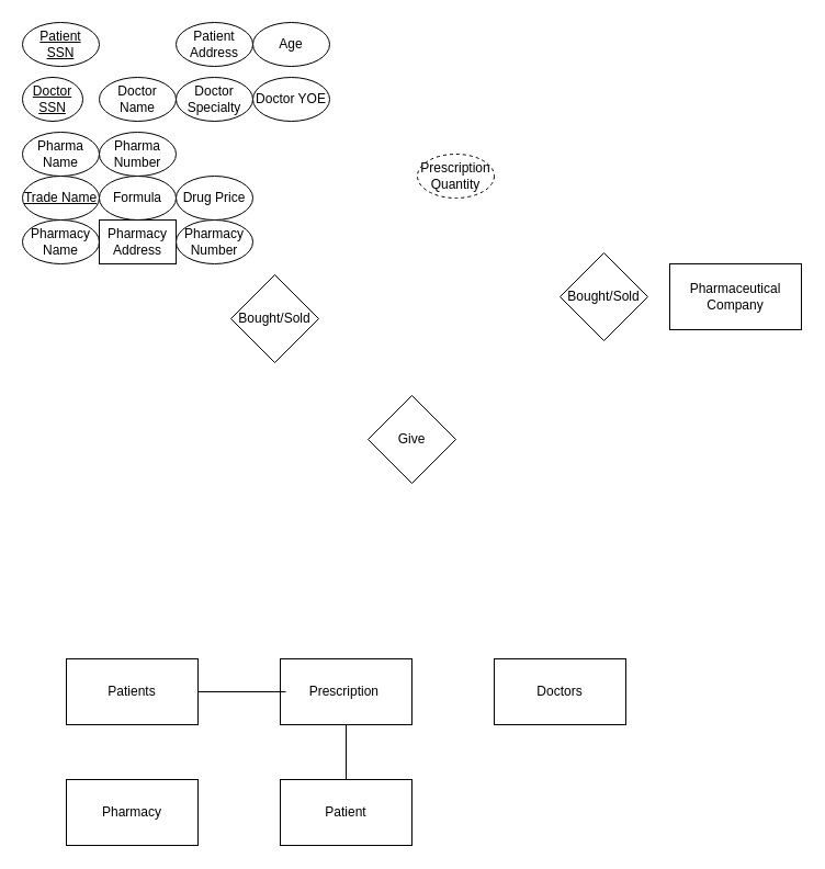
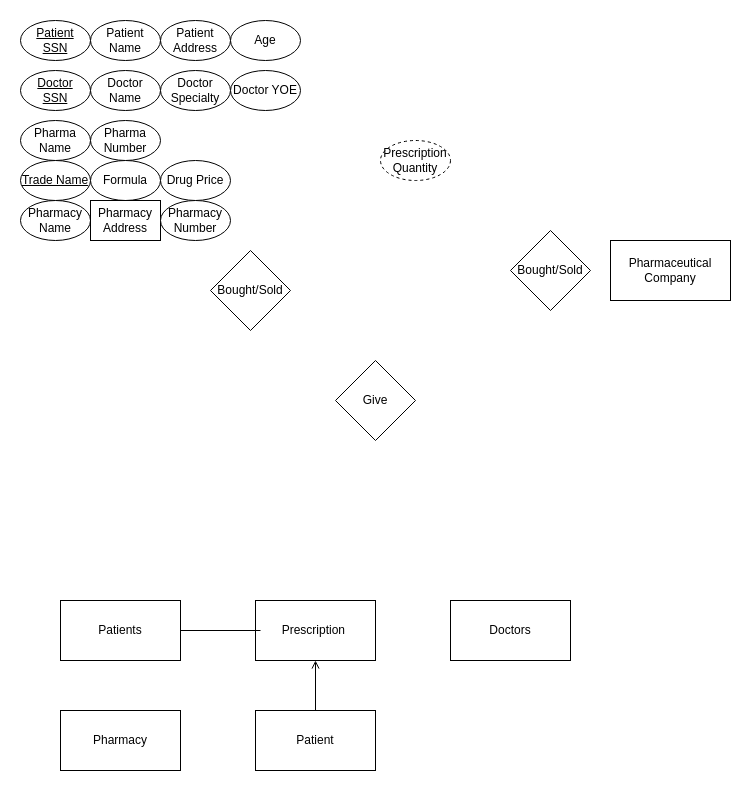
  <mxCell id="0" />
  <mxCell id="1" parent="0" />
  <mxCell id="2" value="Patients" style="rounded=0;whiteSpace=wrap;html=1;" parent="1" vertex="1"><mxGeometry x="60" y="600" width="120" height="60" as="geometry" /></mxCell>
  <mxCell id="3" value="Doctors" style="rounded=0;whiteSpace=wrap;html=1;" parent="1" vertex="1"><mxGeometry x="450" y="600" width="120" height="60" as="geometry" /></mxCell>
  <mxCell id="4" value="Pharmacy" style="rounded=0;whiteSpace=wrap;html=1;" parent="1" vertex="1"><mxGeometry x="60" y="710" width="120" height="60" as="geometry" /></mxCell>
  <mxCell id="5" value="Pharmaceutical Company" style="rounded=0;whiteSpace=wrap;html=1;" parent="1" vertex="1"><mxGeometry x="610" y="240" width="120" height="60" as="geometry" /></mxCell>
  <mxCell id="6" value="Patient" style="rounded=0;whiteSpace=wrap;html=1;" parent="1" vertex="1"><mxGeometry x="255" y="710" width="120" height="60" as="geometry" /></mxCell>
  <mxCell id="7" value="&lt;u&gt;Patient&lt;br&gt;SSN&lt;/u&gt;" style="ellipse;whiteSpace=wrap;html=1;" parent="1" vertex="1"><mxGeometry x="20" width="70" height="40" as="geometry" y="20" /></mxCell>
+ <mxCell id="8" value="Patient Name" style="ellipse;whiteSpace=wrap;html=1;" parent="1" vertex="1"><mxGeometry x="90" width="70" height="40" as="geometry" y="20" /></mxCell>
  <mxCell id="9" value="Patient Address" style="ellipse;whiteSpace=wrap;html=1;" parent="1" vertex="1"><mxGeometry x="160" width="70" height="40" as="geometry" y="20" /></mxCell>
  <mxCell id="10" value="Age" style="ellipse;whiteSpace=wrap;html=1;" parent="1" vertex="1"><mxGeometry x="230" width="70" height="40" as="geometry" y="20" /></mxCell>
- <mxCell id="11" value="&lt;u&gt;Doctor&lt;br&gt;SSN&lt;/u&gt;" style="ellipse;whiteSpace=wrap;html=1;" parent="1" vertex="1"><mxGeometry x="20" y="70" width="55" height="40" as="geometry" /></mxCell>
+ <mxCell id="11" value="&lt;u&gt;Doctor&lt;br&gt;SSN&lt;/u&gt;" style="ellipse;whiteSpace=wrap;html=1;" parent="1" vertex="1"><mxGeometry x="20" y="70" width="70" height="40" as="geometry" /></mxCell>
  <mxCell id="12" value="Doctor Name" style="ellipse;whiteSpace=wrap;html=1;" parent="1" vertex="1"><mxGeometry x="90" y="70" width="70" height="40" as="geometry" /></mxCell>
  <mxCell id="13" value="Doctor Specialty" style="ellipse;whiteSpace=wrap;html=1;" parent="1" vertex="1"><mxGeometry x="160" y="70" width="70" height="40" as="geometry" /></mxCell>
  <mxCell id="14" value="Doctor YOE" style="ellipse;whiteSpace=wrap;html=1;" parent="1" vertex="1"><mxGeometry x="230" y="70" width="70" height="40" as="geometry" /></mxCell>
  <mxCell id="15" value="Pharma Name" style="ellipse;whiteSpace=wrap;html=1;" parent="1" vertex="1"><mxGeometry x="20" y="120" width="70" height="40" as="geometry" /></mxCell>
  <mxCell id="16" value="Pharma Number" style="ellipse;whiteSpace=wrap;html=1;" parent="1" vertex="1"><mxGeometry x="90" y="120" width="70" height="40" as="geometry" /></mxCell>
  <mxCell id="17" value="&lt;u&gt;Trade Name&lt;/u&gt;" style="ellipse;whiteSpace=wrap;html=1;" parent="1" vertex="1"><mxGeometry x="20" y="160" width="70" height="40" as="geometry" /></mxCell>
  <mxCell id="18" value="Formula" style="ellipse;whiteSpace=wrap;html=1;" parent="1" vertex="1"><mxGeometry x="90" y="160" width="70" height="40" as="geometry" /></mxCell>
  <mxCell id="19" value="Pharmacy Name" style="ellipse;whiteSpace=wrap;html=1;" parent="1" vertex="1"><mxGeometry x="20" y="200" width="70" height="40" as="geometry" /></mxCell>
  <mxCell id="20" value="Pharmacy Address" style="whiteSpace=wrap;html=1;rounded=0;" parent="1" vertex="1"><mxGeometry x="90" y="200" width="70" height="40" as="geometry" /></mxCell>
  <mxCell id="21" value="Pharmacy Number" style="ellipse;whiteSpace=wrap;html=1;" parent="1" vertex="1"><mxGeometry x="160" y="200" width="70" height="40" as="geometry" /></mxCell>
  <mxCell id="22" value="Drug Price" style="ellipse;whiteSpace=wrap;html=1;" parent="1" vertex="1"><mxGeometry x="160" y="160" width="70" height="40" as="geometry" /></mxCell>
  <mxCell id="23" value="Give" style="rhombus;whiteSpace=wrap;html=1;" parent="1" vertex="1"><mxGeometry x="335" y="360" width="80" height="80" as="geometry" /></mxCell>
  <mxCell id="24" value="Bought/Sold" style="rhombus;whiteSpace=wrap;html=1;" parent="1" vertex="1"><mxGeometry x="510" y="230" width="80" height="80" as="geometry" /></mxCell>
  <mxCell id="25" value="Bought/Sold" style="rhombus;whiteSpace=wrap;html=1;" parent="1" vertex="1"><mxGeometry x="210" y="250" width="80" height="80" as="geometry" /></mxCell>
  <mxCell id="26" value="Prescription&amp;nbsp;" style="rounded=0;whiteSpace=wrap;html=1;" parent="1" vertex="1"><mxGeometry x="255" y="600" width="120" height="60" as="geometry" /></mxCell>
  <mxCell id="27" value="Prescription Quantity" style="ellipse;whiteSpace=wrap;html=1;dashed=1;" parent="1" vertex="1"><mxGeometry x="380" y="140" width="70" height="40" as="geometry" /></mxCell>
  <mxCell id="28" value="" style="endArrow=none;html=1;rounded=0;exitX=1;exitY=0.5;exitDx=0;exitDy=0;" edge="1" parent="1" source="2"><mxGeometry width="50" height="50" relative="1" as="geometry"><mxPoint x="290" y="650" as="sourcePoint" /><mxPoint x="260" y="630" as="targetPoint" /></mxGeometry></mxCell>
- <mxCell id="29" value="" style="endArrow=none;html=1;rounded=0;entryX=0.5;entryY=1;entryDx=0;entryDy=0;exitX=0.5;exitY=0;exitDx=0;exitDy=0;" edge="1" parent="1" source="6" target="26"><mxGeometry width="50" height="50" relative="1" as="geometry"><mxPoint x="290" y="730" as="sourcePoint" /><mxPoint x="340" y="680" as="targetPoint" /></mxGeometry></mxCell>
+ <mxCell id="29" value="" style="endArrow=open;html=1;rounded=0;entryX=0.5;entryY=1;entryDx=0;entryDy=0;exitX=0.5;exitY=0;exitDx=0;exitDy=0;" edge="1" parent="1" source="6" target="26"><mxGeometry width="50" height="50" relative="1" as="geometry"><mxPoint x="290" y="730" as="sourcePoint" /><mxPoint x="340" y="680" as="targetPoint" /></mxGeometry></mxCell>
